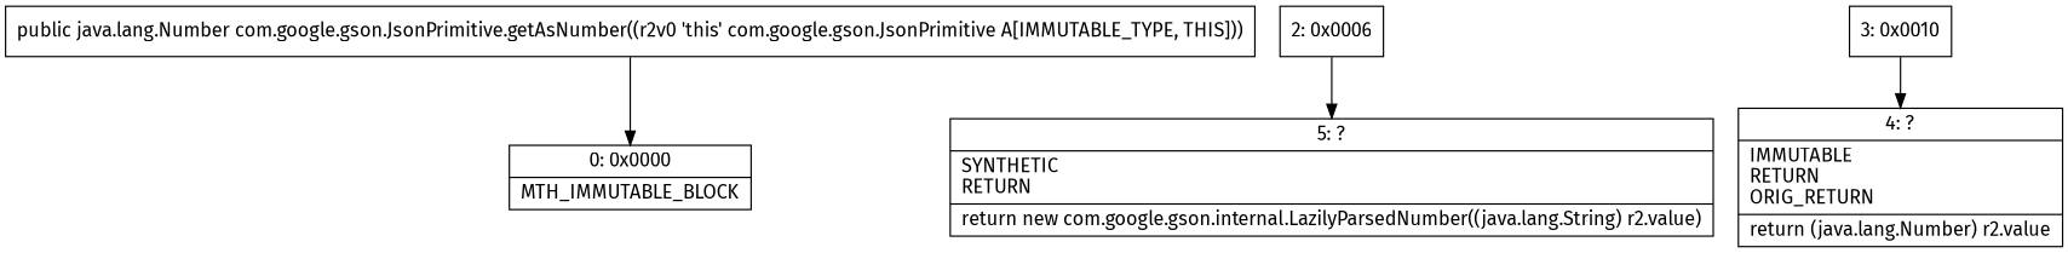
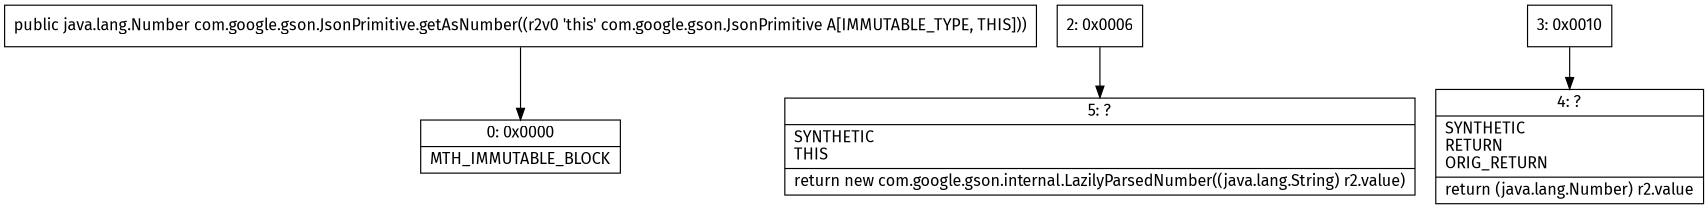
  digraph {
    fontname="Fira Sans"
    node [fontname="Fira Sans" shape=record]
    edge [fontname="Fira Sans"]
    n1 [label="{0\:\ 0x0000|MTH_IMMUTABLE_BLOCK\l}"]
    n2 [label="{2\:\ 0x0006}"]
-   n3 [label="{5\:\ ?|SYNTHETIC\lRETURN\l|return new com.google.gson.internal.LazilyParsedNumber((java.lang.String) r2.value)\l}"]
+   n3 [label="{5\:\ ?|SYNTHETIC\lTHIS\l|return new com.google.gson.internal.LazilyParsedNumber((java.lang.String) r2.value)\l}"]
    n4 [label="{3\:\ 0x0010}"]
-   n5 [label="{4\:\ ?|IMMUTABLE\lRETURN\lORIG_RETURN\l|return (java.lang.Number) r2.value\l}"]
+   n5 [label="{4\:\ ?|SYNTHETIC\lRETURN\lORIG_RETURN\l|return (java.lang.Number) r2.value\l}"]
    n6 [label="{public java.lang.Number com.google.gson.JsonPrimitive.getAsNumber((r2v0 'this' com.google.gson.JsonPrimitive A[IMMUTABLE_TYPE, THIS])) }"]
    n2 -> n3
    n4 -> n5
    n6 -> n1
  }
